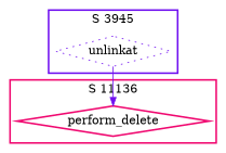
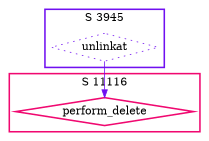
  digraph {
    node [shape=diamond]
    n1 [color="#7010F0" label=unlinkat style=dotted]
    n2 [color="#F00870" label=perform_delete style=bold]
    subgraph cluster_1 {
      color="#7010F0"
      label="S 3945"
      style=bold
      n1
    }
    subgraph cluster_2 {
      color="#F00870"
-     label="S 11136"
+     label="S 11116"
      style=bold
      n2
    }
    n1 -> n2 [color="#7010F0"]
  }
